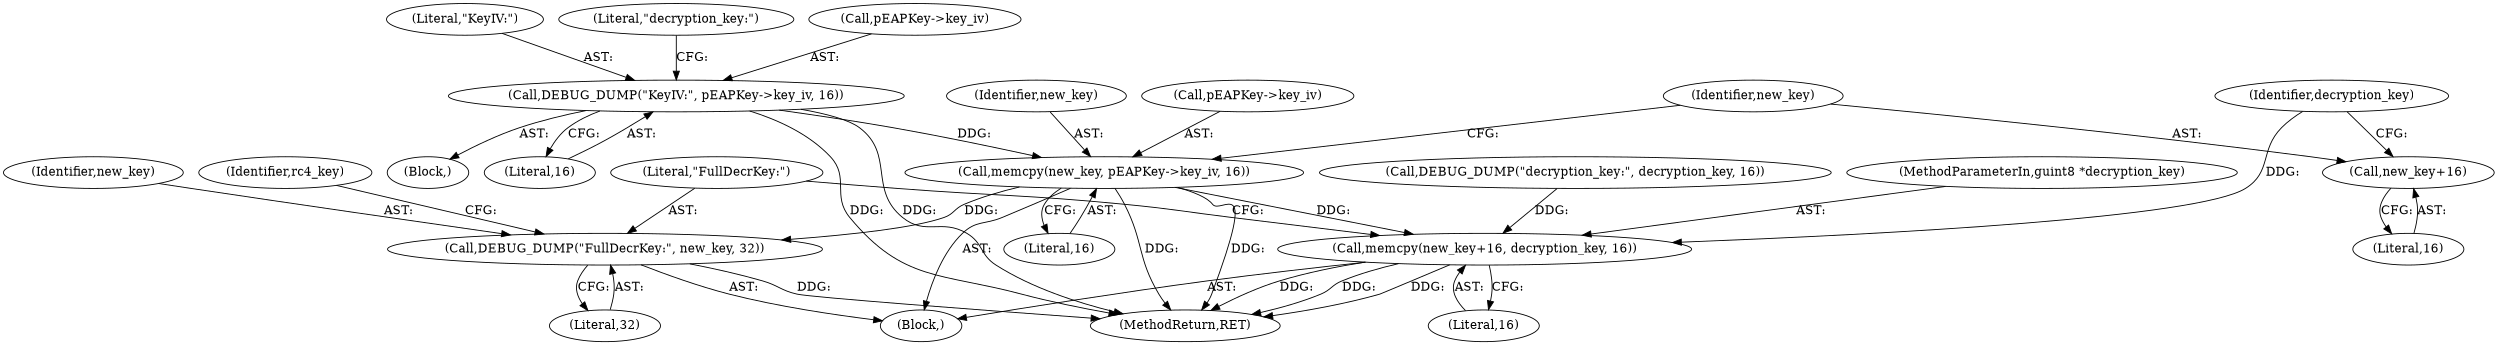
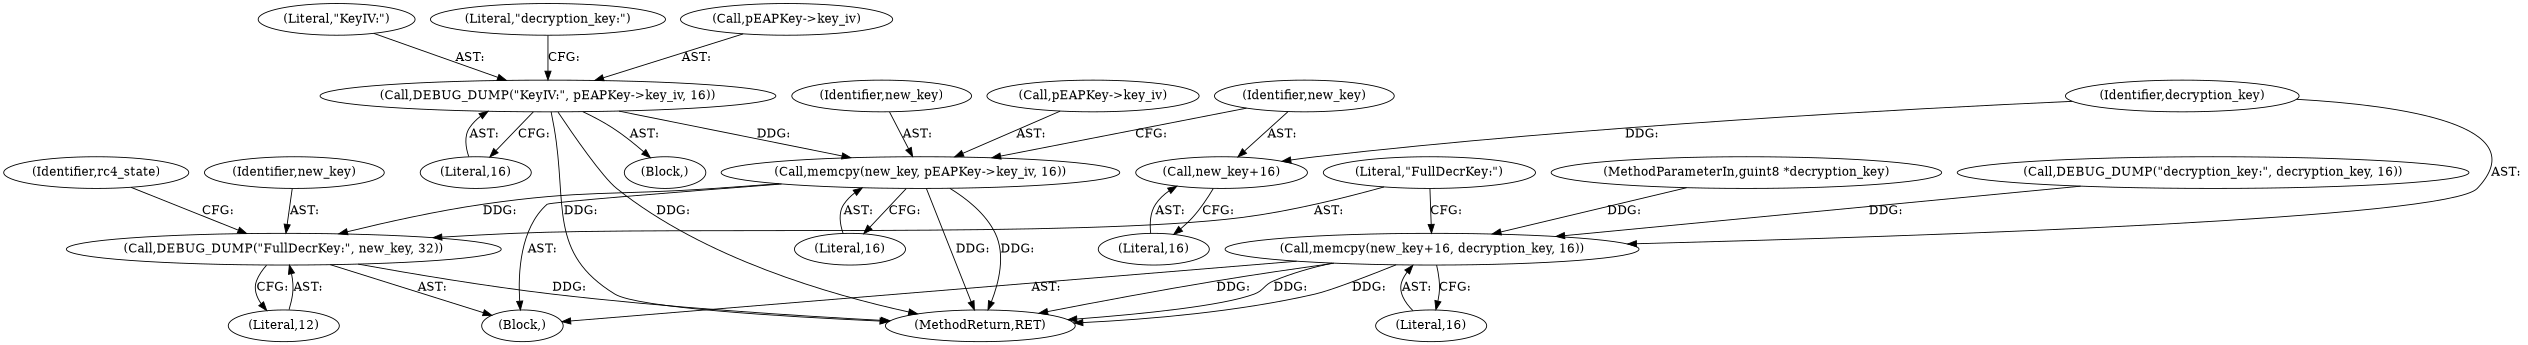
  digraph {
    n1 [label="(Call,memcpy(new_key, pEAPKey->key_iv, 16))"]
    n2 [label="(Call,memcpy(new_key+16, decryption_key, 16))"]
    n3 [label="(Call,DEBUG_DUMP(\"FullDecrKey:\", new_key, 32))"]
    n4 [label="(Literal,16)"]
    n5 [label="(Block,)"]
    n6 [label="(MethodReturn,RET)"]
    n7 [label="(Literal,16)"]
    n8 [label="(Call,new_key+16)"]
    n9 [label="(Literal,16)"]
-   n10 [label="(Literal,32)"]
+   n10 [label="(Literal,12)"]
    n11 [label="(Call,DEBUG_DUMP(\"KeyIV:\", pEAPKey->key_iv, 16))"]
    n12 [label="(Block,)"]
    n13 [label="(Literal,16)"]
    n14 [label="(Call,DEBUG_DUMP(\"decryption_key:\", decryption_key, 16))"]
    n15 [label="(Literal,\"KeyIV:\")"]
    n16 [label="(Identifier,decryption_key)"]
    n17 [label="(Literal,\"decryption_key:\")"]
    n18 [label="(Literal,\"FullDecrKey:\")"]
    n19 [label="(Call,pEAPKey->key_iv)"]
    n20 [label="(MethodParameterIn,guint8 *decryption_key)"]
    n21 [label="(Call,pEAPKey->key_iv)"]
    n22 [label="(Identifier,new_key)"]
    n23 [label="(Identifier,new_key)"]
    n24 [label="(Identifier,new_key)"]
-   n25 [label="(Identifier,rc4_key)"]
-   n1 -> n2 [label="DDG: "]
+   n25 [label="(Identifier,rc4_state)"]
    n1 -> n3 [label="DDG: "]
    n1 -> n4 [label="CFG: "]
    n1 -> n5 [label="AST: "]
    n1 -> n6 [label="DDG: "]
    n1 -> n6 [label="DDG: "]
    n2 -> n5 [label="AST: "]
    n2 -> n6 [label="DDG: "]
    n2 -> n6 [label="DDG: "]
    n2 -> n6 [label="DDG: "]
    n2 -> n7 [label="CFG: "]
    n3 -> n5 [label="AST: "]
    n3 -> n6 [label="DDG: "]
    n3 -> n10 [label="CFG: "]
    n4 -> n1 [label="AST: "]
    n7 -> n2 [label="AST: "]
    n8 -> n9 [label="CFG: "]
    n9 -> n8 [label="AST: "]
    n10 -> n3 [label="AST: "]
    n11 -> n1 [label="DDG: "]
    n11 -> n6 [label="DDG: "]
    n11 -> n6 [label="DDG: "]
    n11 -> n12 [label="AST: "]
    n11 -> n13 [label="CFG: "]
    n13 -> n11 [label="AST: "]
    n14 -> n2 [label="DDG: "]
    n15 -> n11 [label="AST: "]
-   n16 -> n2 [label="DDG: "]
-   n16 -> n8 [label="CFG: "]
+   n16 -> n2 [label="AST: "]
+   n16 -> n8 [label="DDG: "]
    n17 -> n11 [label="CFG: "]
    n18 -> n2 [label="CFG: "]
    n18 -> n3 [label="AST: "]
    n19 -> n1 [label="AST: "]
-   n20 -> n2 [label="AST: "]
+   n20 -> n2 [label="DDG: "]
    n21 -> n11 [label="AST: "]
    n22 -> n3 [label="AST: "]
    n23 -> n1 [label="AST: "]
    n24 -> n1 [label="CFG: "]
    n24 -> n8 [label="AST: "]
    n25 -> n3 [label="CFG: "]
  }
